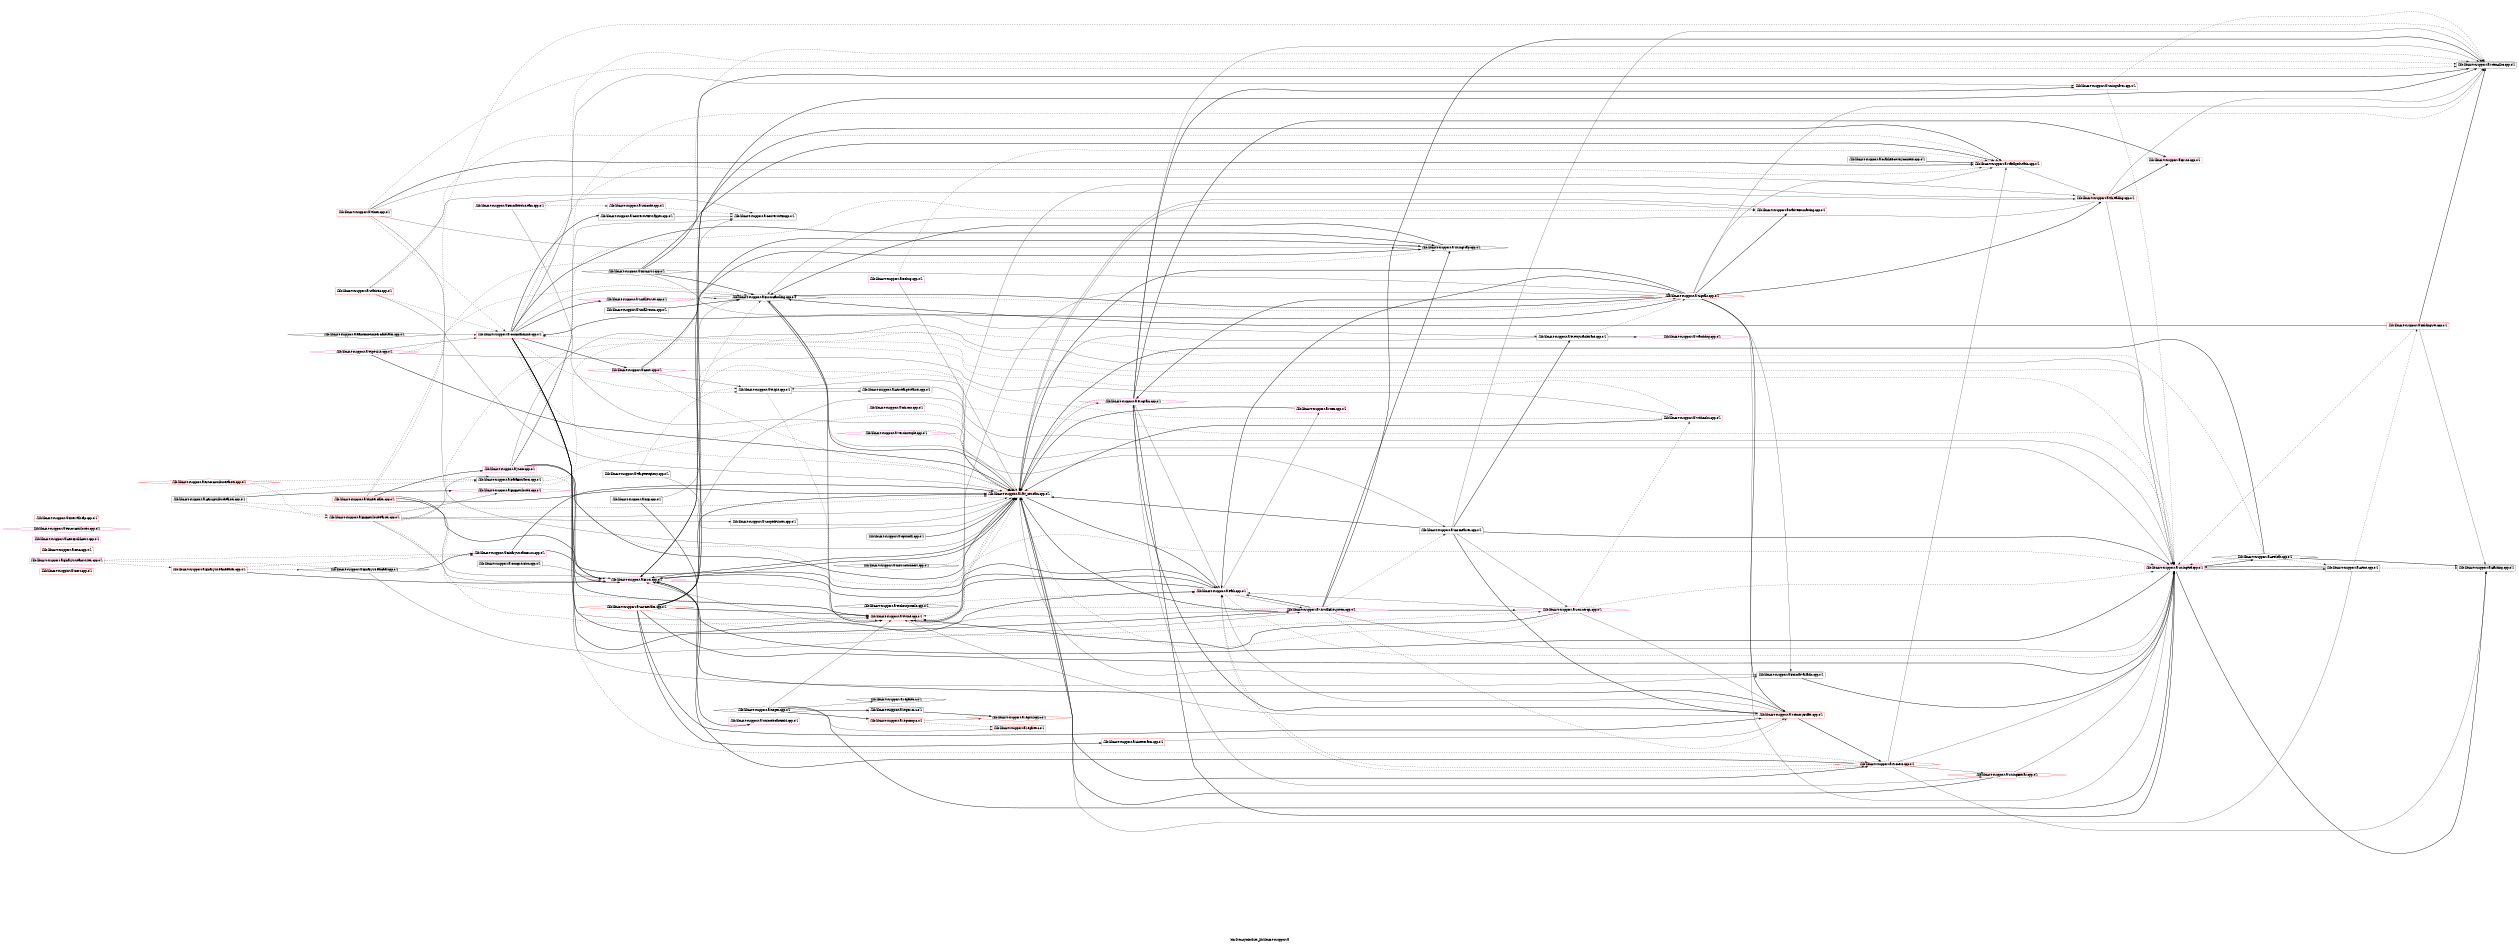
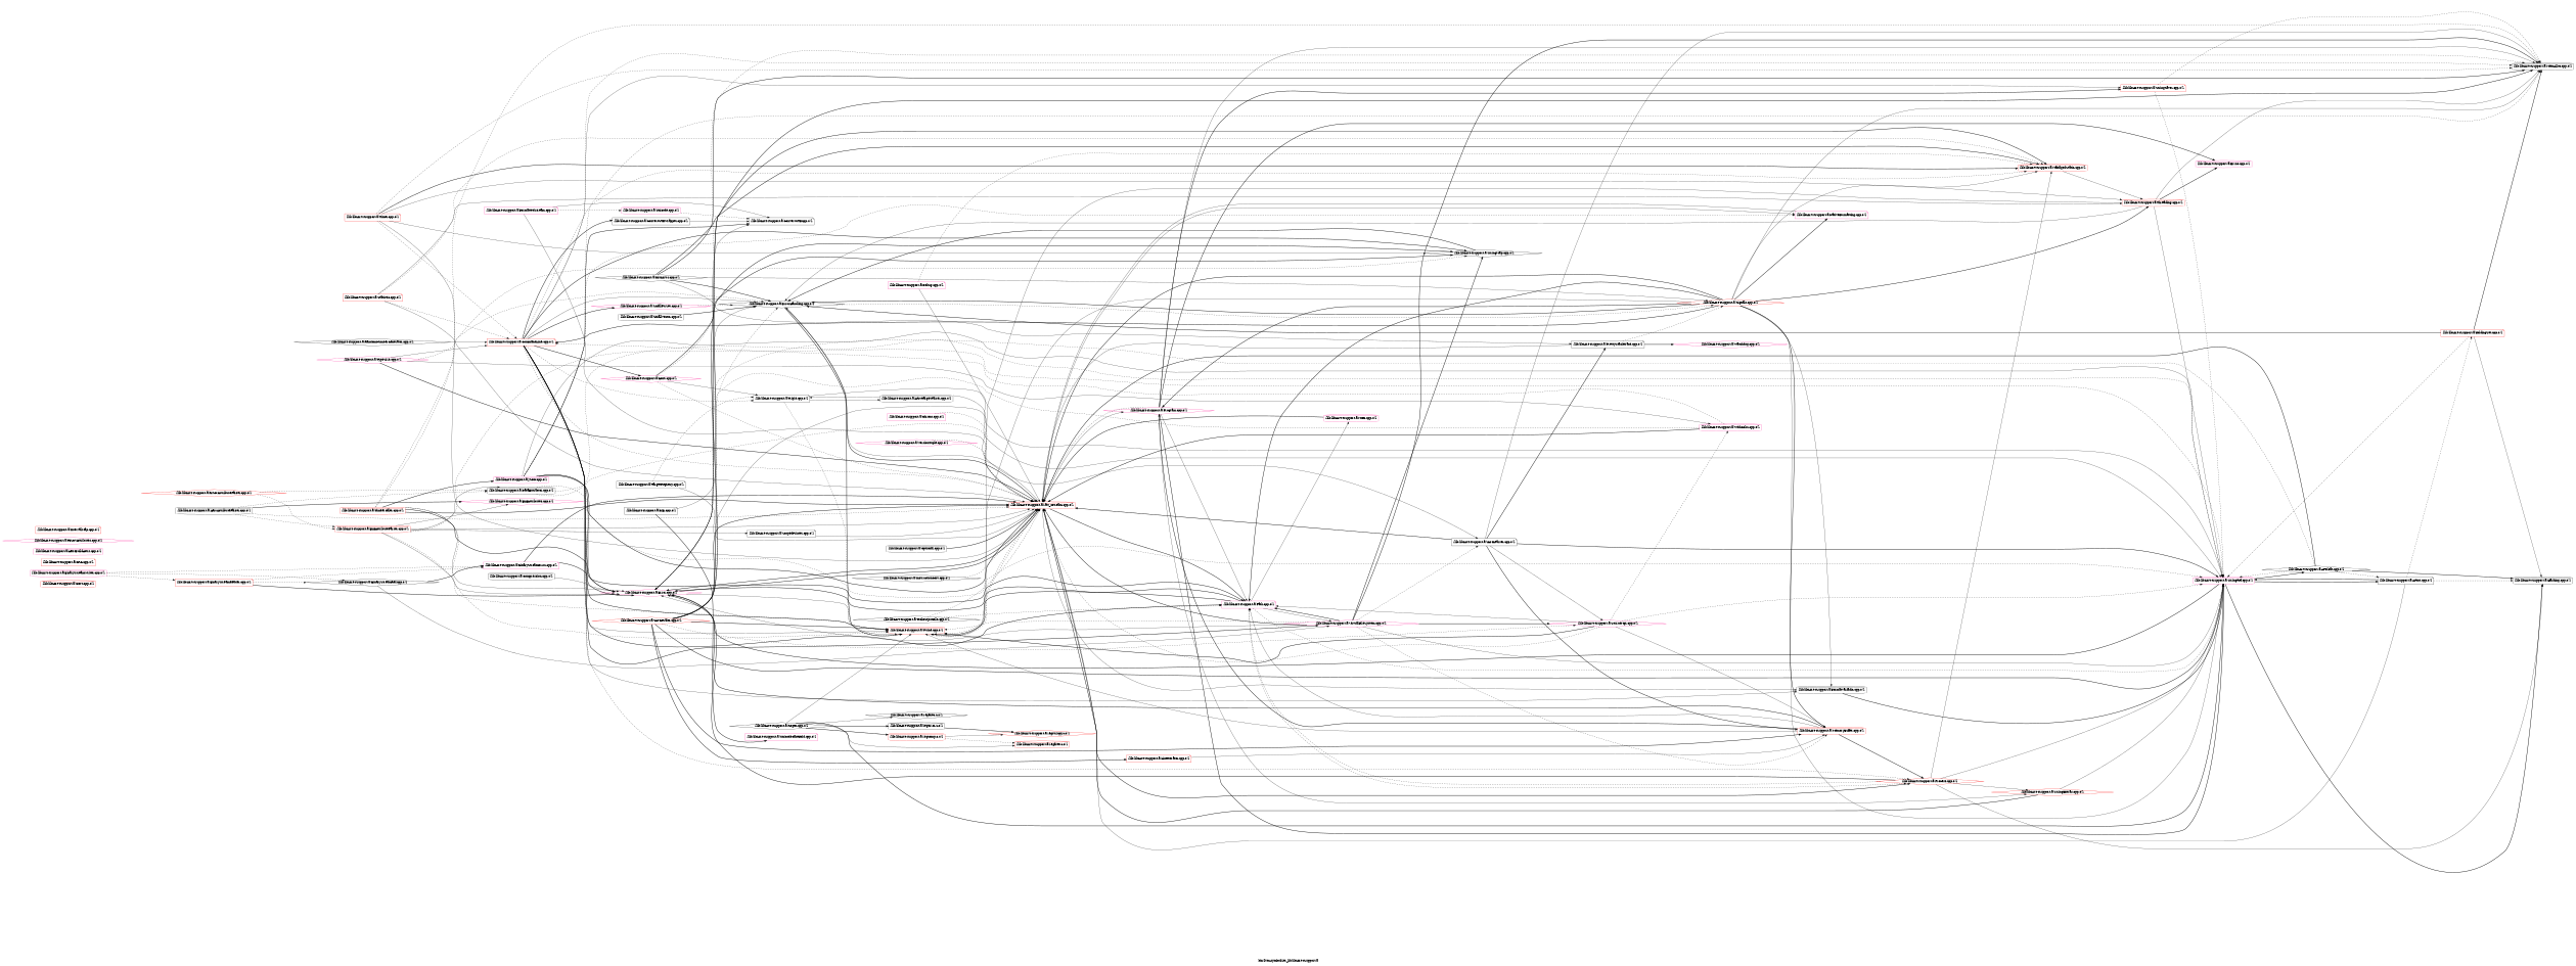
  digraph {
    label="bin/llvm-symbolizer_lib/libLLVMSupport.a"
    rankdir=LR
    node [color=black group=0 shape=cylinder]
    edge [style=bold]
    n1 [color=red label="{lib/libLLVMSupport.a(COM.cpp.o)}"]
    n2 [color=red label="{lib/libLLVMSupport.a(CommandLine.cpp.o)}" shape=note]
    n3 [label="{lib/libLLVMSupport.a(ConvertUTFWrapper.cpp.o)}" shape=note]
    n4 [color=deeppink label="{lib/libLLVMSupport.a(Error.cpp.o)}" shape=diamond]
    n5 [label="{lib/libLLVMSupport.a(ErrorHandling.cpp.o)}" shape=diamond]
    n6 [color=red label="{lib/libLLVMSupport.a(ManagedStatic.cpp.o)}"]
    n7 [label="{lib/libLLVMSupport.a(MemAlloc.cpp.o)}"]
    n8 [color=deeppink label="{lib/libLLVMSupport.a(SmallPtrSet.cpp.o)}" shape=diamond]
    n9 [label="{lib/libLLVMSupport.a(StringMap.cpp.o)}" shape=diamond]
    n10 [color=red label="{lib/libLLVMSupport.a(StringSaver.cpp.o)}" shape=note]
    n11 [color=deeppink label="{lib/libLLVMSupport.a(StringRef.cpp.o)}"]
    n12 [label="{lib/libLLVMSupport.a(Triple.cpp.o)}" shape=note]
    n13 [color=red label="{lib/libLLVMSupport.a(Twine.cpp.o)}"]
    n14 [color=deeppink label="{lib/libLLVMSupport.a(VirtualFileSystem.cpp.o)}" shape=diamond]
    n15 [color=red label="{lib/libLLVMSupport.a(raw_ostream.cpp.o)}"]
    n16 [color=deeppink label="{lib/libLLVMSupport.a(Host.cpp.o)}" shape=diamond]
    n17 [color=deeppink label="{lib/libLLVMSupport.a(Path.cpp.o)}" shape=note]
    n18 [color=red label="{lib/libLLVMSupport.a(Process.cpp.o)}" shape=diamond]
    n19 [label="{lib/libLLVMSupport.a(ConvertUTF.cpp.o)}" shape=note]
    n20 [color=red label="{lib/libLLVMSupport.a(Signals.cpp.o)}" shape=diamond]
    n21 [color=red label="{lib/libLLVMSupport.a(Threading.cpp.o)}"]
    n22 [label="{lib/libLLVMSupport.a(APFloat.cpp.o)}" shape=diamond]
    n23 [label="{lib/libLLVMSupport.a(APInt.cpp.o)}" shape=note]
    n24 [label="{lib/libLLVMSupport.a(Hashing.cpp.o)}"]
    n25 [label="{lib/libLLVMSupport.a(ARMTargetParser.cpp.o)}"]
    n26 [color=red label="{lib/libLLVMSupport.a(MemoryBuffer.cpp.o)}"]
    n27 [color=deeppink label="{lib/libLLVMSupport.a(SourceMgr.cpp.o)}" shape=diamond]
    n28 [label="{lib/libLLVMSupport.a(YAMLParser.cpp.o)}" shape=note]
    n29 [color=deeppink label="{lib/libLLVMSupport.a(NativeFormatting.cpp.o)}" shape=note]
    n30 [label="{lib/libLLVMSupport.a(FormatVariadic.cpp.o)}"]
    n31 [color=deeppink label="{lib/libLLVMSupport.a(Program.cpp.o)}" shape=diamond]
    n32 [color=deeppink label="{lib/libLLVMSupport.a(MD5.cpp.o)}"]
    n33 [color=red label="{lib/libLLVMSupport.a(StringExtras.cpp.o)}" shape=diamond]
    n34 [color=deeppink label="{lib/libLLVMSupport.a(Errno.cpp.o)}"]
    n35 [color=red label="{lib/libLLVMSupport.a(FoldingSet.cpp.o)}" shape=note]
    n36 [color=deeppink label="{lib/libLLVMSupport.a(WithColor.cpp.o)}"]
    n37 [label="{lib/libLLVMSupport.a(PrettyStackTrace.cpp.o)}" shape=note]
    n38 [label="{lib/libLLVMSupport.a(InitLLVM.cpp.o)}" shape=diamond]
    n39 [color=deeppink label="{lib/libLLVMSupport.a(Watchdog.cpp.o)}" shape=diamond]
    n40 [color=deeppink label="{lib/libLLVMSupport.a(Debug.cpp.o)}" shape=note]
    n41 [label="{lib/libLLVMSupport.a(SmallVector.cpp.o)}"]
    n42 [color=deeppink label="{lib/libLLVMSupport.a(Unicode.cpp.o)}"]
-   n43 [label="{lib/libLLVMSupport.a(CrashRecoveryContext.cpp.o)}"]
    n44 [color=deeppink label="{lib/libLLVMSupport.a(JSON.cpp.o)}"]
    n45 [color=red label="{lib/libLLVMSupport.a(LineIterator.cpp.o)}" shape=note]
    n46 [label="{lib/libLLVMSupport.a(DataExtractor.cpp.o)}"]
    n47 [color=red label="{lib/libLLVMSupport.a(CRC.cpp.o)}" shape=note]
    n48 [label="{lib/libLLVMSupport.a(TargetRegistry.cpp.o)}" shape=note]
    n49 [color=deeppink label="{lib/libLLVMSupport.a(ARMBuildAttrs.cpp.o)}"]
    n50 [color=red label="{lib/libLLVMSupport.a(ELFAttributeParser.cpp.o)}"]
    n51 [color=deeppink label="{lib/libLLVMSupport.a(ELFAttributes.cpp.o)}" shape=diamond]
    n52 [label="{lib/libLLVMSupport.a(ScopedPrinter.cpp.o)}" shape=note]
    n53 [color=deeppink label="{lib/libLLVMSupport.a(RISCVAttributes.cpp.o)}" shape=diamond]
    n54 [label="{lib/libLLVMSupport.a(ARMAttributeParser.cpp.o)}"]
    n55 [color=red label="{lib/libLLVMSupport.a(RISCVAttributeParser.cpp.o)}" shape=diamond]
    n56 [color=red label="{lib/libLLVMSupport.a(BinaryStreamReader.cpp.o)}" shape=note]
    n57 [label="{lib/libLLVMSupport.a(BinaryStreamRef.cpp.o)}" shape=diamond]
    n58 [color=deeppink label="{lib/libLLVMSupport.a(BinaryStreamError.cpp.o)}" shape=note]
    n59 [color=deeppink label="{lib/libLLVMSupport.a(TypeSize.cpp.o)}" shape=diamond]
    n60 [label="{lib/libLLVMSupport.a(Optional.cpp.o)}"]
    n61 [label="{lib/libLLVMSupport.a(DJB.cpp.o)}" shape=note]
    n62 [color=deeppink label="{lib/libLLVMSupport.a(UnicodeCaseFold.cpp.o)}" shape=note]
    n63 [label="{lib/libLLVMSupport.a(Compression.cpp.o)}"]
    n64 [color=red label="{lib/libLLVMSupport.a(IntervalMap.cpp.o)}" shape=note]
    n65 [color=deeppink label="{lib/libLLVMSupport.a(BinaryStreamWriter.cpp.o)}"]
    n66 [color=deeppink label="{lib/libLLVMSupport.a(FormattedStream.cpp.o)}" shape=note]
    n67 [label="{lib/libLLVMSupport.a(Regex.cpp.o)}" shape=diamond]
    n68 [color=red label="{lib/libLLVMSupport.a(regcomp.c.o)}"]
    n69 [color=red label="{lib/libLLVMSupport.a(regfree.c.o)}"]
    n70 [label="{lib/libLLVMSupport.a(regerror.c.o)}"]
    n71 [label="{lib/libLLVMSupport.a(regexec.c.o)}" shape=diamond]
    n72 [color=red label="{lib/libLLVMSupport.a(regstrlcpy.c.o)}" shape=diamond]
    n73 [label="{lib/libLLVMSupport.a(InstructionCost.cpp.o)}" shape=diamond]
    n74 [label="{lib/libLLVMSupport.a(ToolOutputFile.cpp.o)}" shape=diamond]
    n75 [label="{lib/libLLVMSupport.a(RandomNumberGenerator.cpp.o)}" shape=diamond]
    n76 [color=red label="{lib/libLLVMSupport.a(Statistic.cpp.o)}" shape=note]
    n77 [color=red label="{lib/libLLVMSupport.a(Timer.cpp.o)}" shape=note]
    n78 [color=red label="{lib/libLLVMSupport.a(TimeProfiler.cpp.o)}"]
    n79 [color=deeppink label="{lib/libLLVMSupport.a(Chrono.cpp.o)}" shape=note]
    n80 [color=red label="{lib/libLLVMSupport.a(YAMLTraits.cpp.o)}" shape=diamond]
    n81 [color=deeppink label="{lib/libLLVMSupport.a(VersionTuple.cpp.o)}" shape=diamond]
    n2 -> n3
    n2 -> n4
    n2 -> n5 [style=solid]
    n2 -> n6 [style=dashed]
    n2 -> n7 [style=dashed]
    n2 -> n8
    n2 -> n9
    n2 -> n10 [style=solid]
    n2 -> n11 [style=dashed]
    n2 -> n12 [style=dashed]
    n2 -> n13
    n2 -> n14
    n2 -> n15 [style=dashed]
    n2 -> n16
    n2 -> n17
    n2 -> n18 [style=dashed]
    n3 -> n19 [style=solid]
    n4 -> n5 [style=solid]
    n4 -> n6
    n4 -> n13 [style=solid]
    n4 -> n15
    n5 -> n13
    n5 -> n15
    n5 -> n20 [style=dashed]
    n6 -> n21 [style=solid]
    n8 -> n5 [style=dashed]
    n9 -> n5
    n10 -> n7 [style=dashed]
    n10 -> n11 [style=dashed]
    n11 -> n4
    n11 -> n22
    n11 -> n23
    n11 -> n24
    n12 -> n11 [style=solid]
    n12 -> n13 [style=dashed]
    n12 -> n25 [style=solid]
    n13 -> n15 [style=dashed]
    n14 -> n4 [style=solid]
    n14 -> n7
    n14 -> n9
    n14 -> n11 [style=solid]
    n14 -> n13 [style=dashed]
    n14 -> n15
    n14 -> n17
    n14 -> n26 [style=dashed]
    n14 -> n27
    n14 -> n28 [style=dashed]
    n15 -> n4
    n15 -> n5 [style=solid]
    n15 -> n13 [style=dashed]
    n15 -> n17
    n15 -> n18
    n15 -> n29 [style=solid]
    n15 -> n30 [style=solid]
    n15 -> n31 [style=solid]
    n16 -> n7 [style=dashed]
    n16 -> n9
-   n16 -> n11 [style=dashed]
    n16 -> n12 [style=solid]
    n16 -> n15 [style=dashed]
    n17 -> n4
    n17 -> n11 [style=dashed]
    n17 -> n13
    n17 -> n14 [style=solid]
    n17 -> n18 [style=dashed]
    n17 -> n32 [style=solid]
    n18 -> n4
    n18 -> n6 [style=solid]
    n18 -> n11 [style=solid]
    n18 -> n17 [style=dashed]
    n18 -> n24 [style=solid]
    n18 -> n33 [style=solid]
    n20 -> n2
    n20 -> n5
    n20 -> n6 [style=solid]
    n20 -> n7 [style=solid]
    n20 -> n11 [style=solid]
    n20 -> n13 [style=solid]
    n20 -> n15
    n20 -> n17
    n20 -> n21
    n20 -> n26
    n20 -> n29
    n20 -> n30 [style=solid]
    n20 -> n31
    n21 -> n5 [style=solid]
    n21 -> n7 [style=solid]
    n21 -> n11 [style=solid]
    n21 -> n13 [style=solid]
    n21 -> n34
    n22 -> n4 [style=dashed]
    n22 -> n11 [style=dashed]
    n22 -> n15
    n22 -> n23 [style=dashed]
    n22 -> n24
    n23 -> n11
    n23 -> n15 [style=solid]
    n23 -> n24 [style=dashed]
    n23 -> n35 [style=dashed]
    n25 -> n11 [style=solid]
    n25 -> n12 [style=solid]
    n26 -> n4
    n26 -> n13 [style=solid]
    n26 -> n17 [style=solid]
    n26 -> n18
    n26 -> n31
    n27 -> n11 [style=dashed]
    n27 -> n13
    n27 -> n15 [style=dashed]
    n27 -> n17 [style=solid]
    n27 -> n26 [style=solid]
    n27 -> n36 [style=dashed]
    n28 -> n7 [style=solid]
    n28 -> n11
    n28 -> n15
    n28 -> n26
    n28 -> n27 [style=solid]
    n28 -> n37
    n29 -> n15 [style=solid]
    n30 -> n11
    n31 -> n7 [style=solid]
    n31 -> n10
    n31 -> n11
    n31 -> n15 [style=dashed]
    n31 -> n17 [style=solid]
    n31 -> n33 [style=solid]
    n31 -> n34
    n32 -> n15
    n33 -> n11 [style=solid]
    n33 -> n15
    n35 -> n5
    n35 -> n7
    n35 -> n11 [style=dashed]
    n35 -> n24 [style=solid]
    n36 -> n2 [style=dashed]
    n36 -> n4 [style=dashed]
    n36 -> n15
    n37 -> n15 [style=solid]
    n37 -> n20 [style=dashed]
    n37 -> n39
    n38 -> n5
    n38 -> n6
    n38 -> n7
    n38 -> n20 [style=solid]
    n38 -> n37 [style=solid]
    n40 -> n6 [style=dashed]
    n40 -> n15 [style=solid]
    n41 -> n5
    n42 -> n19 [style=dashed]
-   n43 -> n6
    n44 -> n4 [style=solid]
    n44 -> n7 [style=dashed]
    n44 -> n11 [style=solid]
    n44 -> n13 [style=solid]
    n44 -> n15
-   n44 -> n19 [style=solid]
+   n44 -> n19
    n44 -> n29 [style=dashed]
    n44 -> n30 [style=solid]
    n45 -> n26 [style=solid]
    n46 -> n4 [style=dashed]
    n46 -> n11 [style=dashed]
    n46 -> n15 [style=dashed]
    n48 -> n12 [style=dashed]
    n48 -> n15 [style=solid]
    n50 -> n4 [style=solid]
    n50 -> n11 [style=dashed]
    n50 -> n13 [style=dashed]
    n50 -> n15 [style=solid]
    n50 -> n46 [style=solid]
    n50 -> n51 [style=solid]
    n50 -> n52 [style=solid]
    n52 -> n15 [style=solid]
    n54 -> n15 [style=dashed]
    n54 -> n46 [style=dashed]
    n54 -> n50 [style=dashed]
    n54 -> n51
    n55 -> n46 [style=dashed]
    n55 -> n50 [style=dashed]
    n56 -> n4
    n56 -> n57 [style=dashed]
    n56 -> n58 [style=dashed]
    n57 -> n14 [style=solid]
    n57 -> n58
    n58 -> n4
    n58 -> n15
    n59 -> n2 [style=solid]
    n59 -> n5 [style=dashed]
    n59 -> n15
    n59 -> n36 [style=solid]
    n60 -> n15
    n61 -> n19 [style=solid]
    n61 -> n62
    n63 -> n4 [style=solid]
    n65 -> n56 [style=dashed]
    n65 -> n57 [style=dashed]
    n65 -> n58 [style=dashed]
    n66 -> n15 [style=solid]
    n66 -> n19 [style=solid]
    n66 -> n42 [style=dashed]
    n67 -> n11
    n67 -> n13 [style=solid]
    n67 -> n68
    n67 -> n69 [style=solid]
    n67 -> n70
    n67 -> n71 [style=solid]
    n68 -> n69 [style=dashed]
    n68 -> n72 [style=solid]
    n70 -> n72
    n73 -> n15 [style=dashed]
    n74 -> n15 [style=dashed]
    n74 -> n17 [style=dashed]
    n75 -> n2 [style=solid]
    n76 -> n2 [style=dashed]
    n76 -> n6 [style=dashed]
    n76 -> n15 [style=solid]
    n76 -> n21 [style=solid]
    n77 -> n2 [style=dashed]
    n77 -> n6
    n77 -> n7 [style=dashed]
    n77 -> n9 [style=solid]
    n77 -> n15 [style=solid]
    n77 -> n21 [style=solid]
    n78 -> n4 [style=solid]
    n78 -> n7 [style=dashed]
    n78 -> n9 [style=dashed]
    n78 -> n13 [style=dashed]
    n78 -> n15
    n78 -> n17
    n78 -> n44
    n79 -> n15 [style=dashed]
    n80 -> n5 [style=dashed]
    n80 -> n7
    n80 -> n9
    n80 -> n11
    n80 -> n13
    n80 -> n15
    n80 -> n26
    n80 -> n27 [style=dashed]
    n80 -> n28 [style=solid]
    n80 -> n45
    n81 -> n15 [style=dashed]
  }
